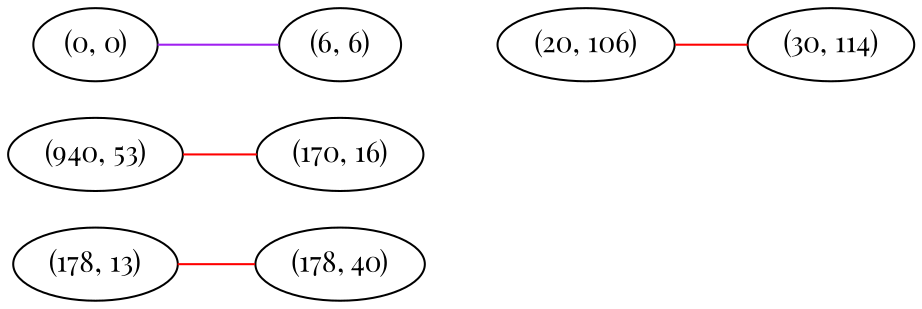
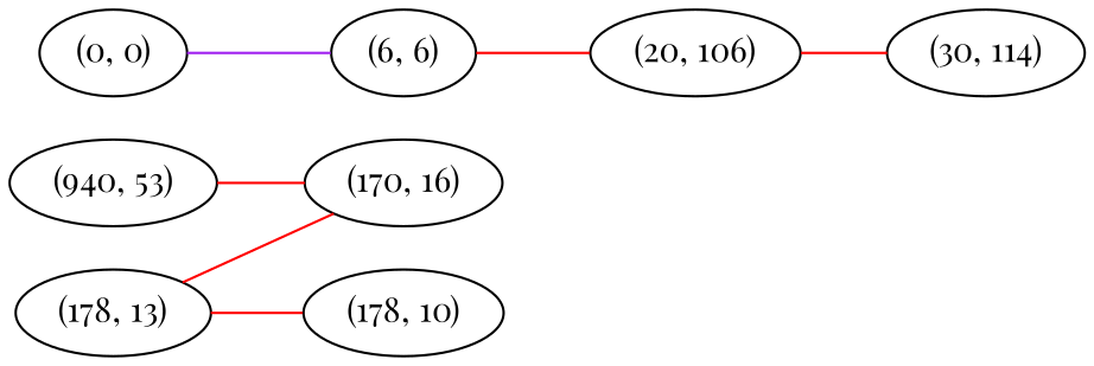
  graph {
    fontname="Playfair Display"
    rankdir=LR
    node [fontname="Playfair Display"]
    edge [color=red fontname="Playfair Display" weight=1]
    n1 [label="(940, 53)"]
    "(170, 16)"
    "(178, 13)"
-   "(178, 10)" [label="(178, 40)"]
+   "(178, 10)"
    n5 [label="(30, 114)"]
    "(20, 106)"
    "(0, 0)"
    "(6, 6)"
    n1 -- "(170, 16)"
+   "(178, 13)" -- "(170, 16)"
    "(178, 13)" -- "(178, 10)"
    "(20, 106)" -- n5
    "(0, 0)" -- "(6, 6)" [color=purple weight=4]
+   "(6, 6)" -- "(20, 106)"
  }
